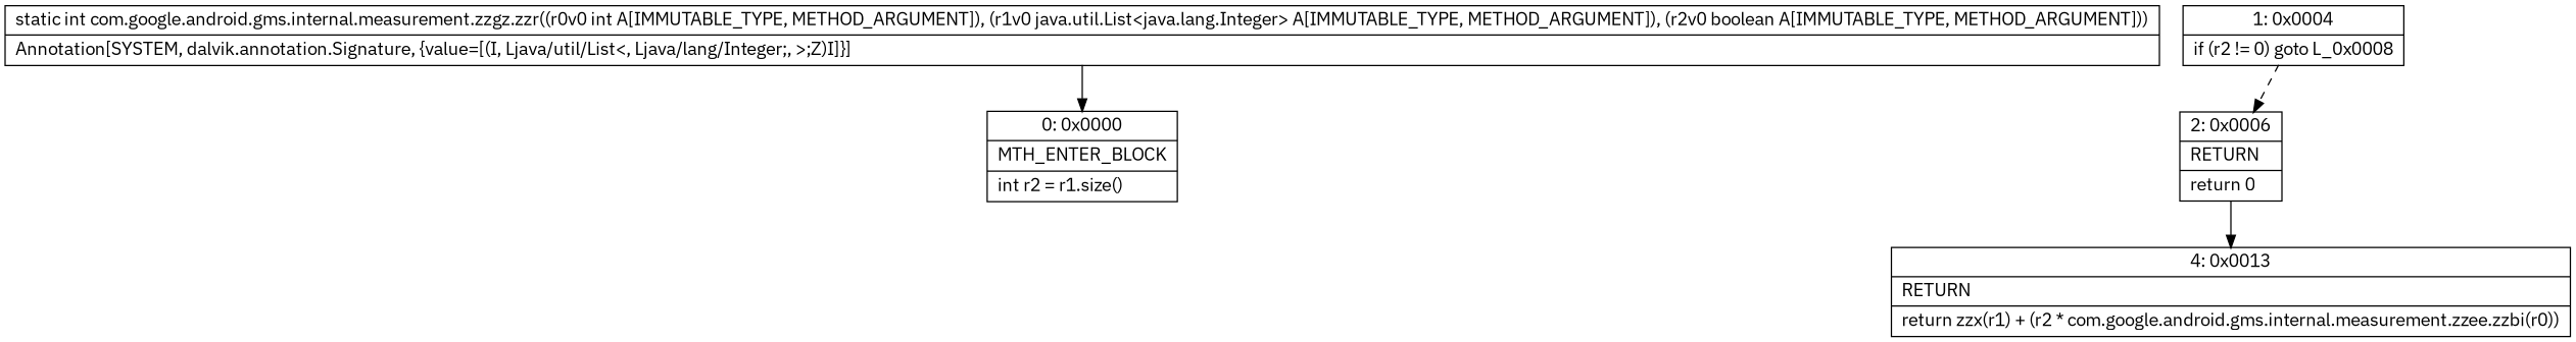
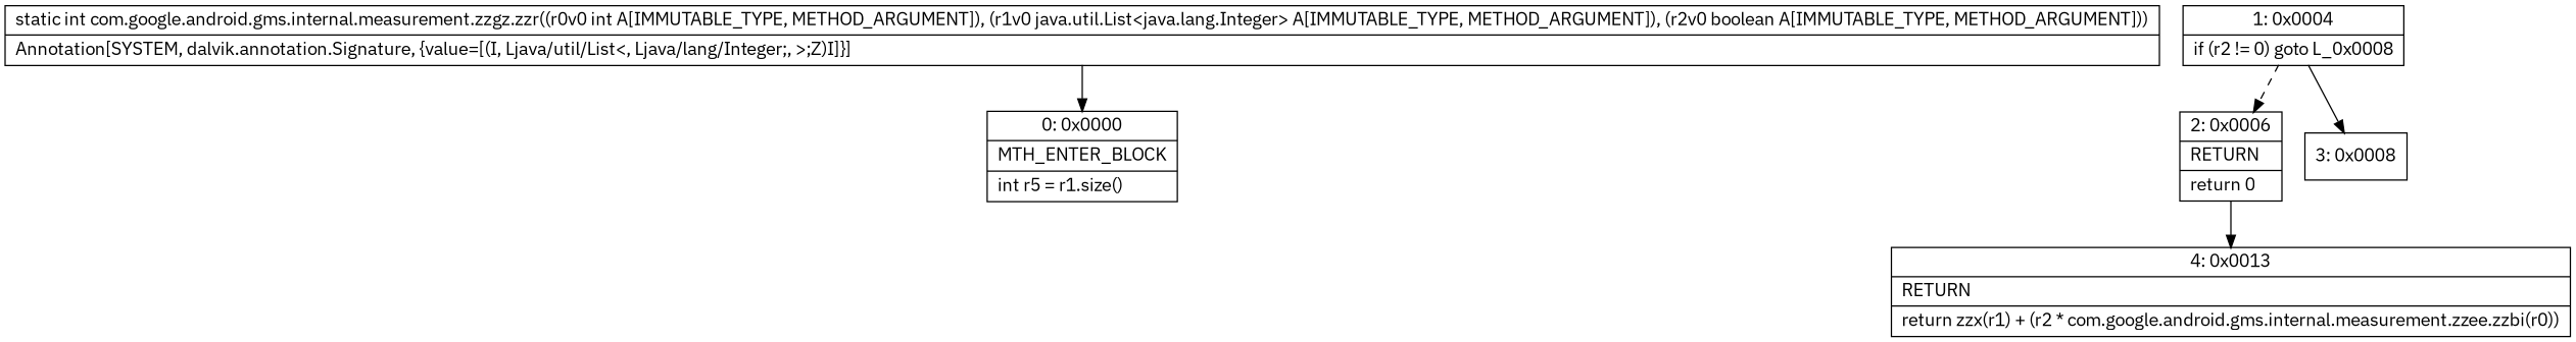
  digraph {
    fontname="IBM Plex Sans"
    node [fontname="IBM Plex Sans" shape=record]
    edge [fontname="IBM Plex Sans"]
-   n1 [label="{0\:\ 0x0000|MTH_ENTER_BLOCK\l|int r2 = r1.size()\l}"]
+   n1 [label="{0\:\ 0x0000|MTH_ENTER_BLOCK\l|int r5 = r1.size()\l}"]
    n2 [label="{1\:\ 0x0004|if (r2 != 0) goto L_0x0008\l}"]
    n3 [label="{2\:\ 0x0006|RETURN\l|return 0\l}"]
+   n4 [label="{3\:\ 0x0008}"]
    n5 [label="{4\:\ 0x0013|RETURN\l|return zzx(r1) + (r2 * com.google.android.gms.internal.measurement.zzee.zzbi(r0))\l}"]
    n6 [label="{static int com.google.android.gms.internal.measurement.zzgz.zzr((r0v0 int A[IMMUTABLE_TYPE, METHOD_ARGUMENT]), (r1v0 java.util.List\<java.lang.Integer\> A[IMMUTABLE_TYPE, METHOD_ARGUMENT]), (r2v0 boolean A[IMMUTABLE_TYPE, METHOD_ARGUMENT]))  | Annotation[SYSTEM, dalvik.annotation.Signature, \{value=[(I, Ljava\/util\/List\<, Ljava\/lang\/Integer;, \>;Z)I]\}]\l}"]
    n2 -> n3 [style=dashed]
+   n2 -> n4
    n3 -> n5
    n6 -> n1
  }
